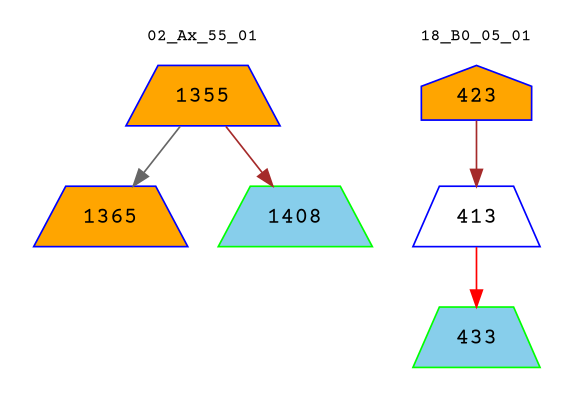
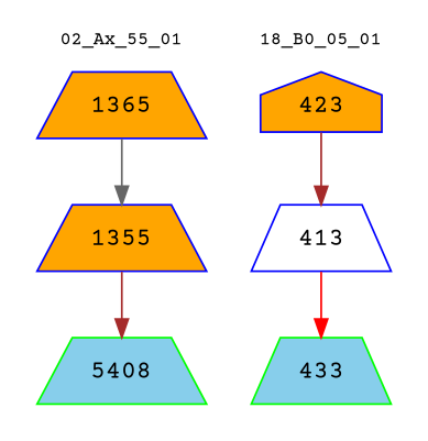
  digraph {
    fontname="Courier Prime"
    node [color=blue fillcolor=orange fontname="Courier Prime" shape=trapezium style=filled]
    edge [color=brown fontname="Courier Prime"]
    n1 [label=1365]
    n2 [label=1355]
-   n3 [color=green fillcolor=skyblue label=1408]
+   n3 [color=green fillcolor=skyblue label=5408]
    n4 [label=423 shape=house]
    n5 [fillcolor=white label=413]
    n6 [color=green fillcolor=skyblue label=433]
    subgraph cluster_1 {
      color=white
      fontsize=10
      label="02_Ax_55_01"
      n1
      n2
      n3
    }
    subgraph cluster_2 {
      color=white
      fontsize=10
      label="18_B0_05_01"
      n4
      n5
      n6
    }
-   n2 -> n1 [color=gray40]
+   n1 -> n2 [color=gray40]
    n2 -> n3
    n4 -> n5
    n5 -> n6 [color=red]
  }
